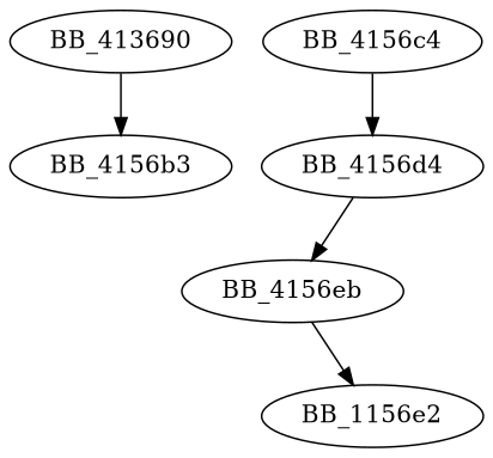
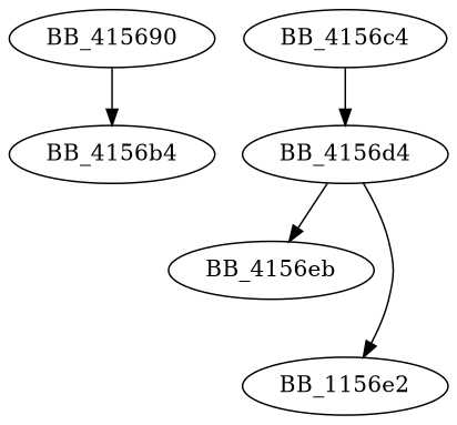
  digraph {
-   BB_415690 [label=BB_413690]
-   BB_4156b4 [label=BB_4156b3]
+   BB_415690
+   BB_4156b4
    BB_4156c4
    BB_4156d4
    BB_4156eb
    n6 [label=BB_1156e2]
    BB_415690 -> BB_4156b4
    BB_4156c4 -> BB_4156d4
    BB_4156d4 -> BB_4156eb
-   BB_4156eb -> n6
+   BB_4156d4 -> n6
  }
